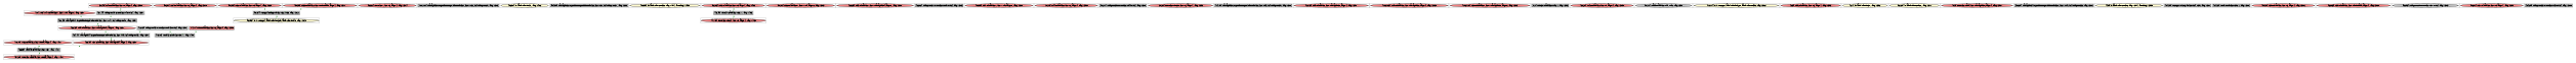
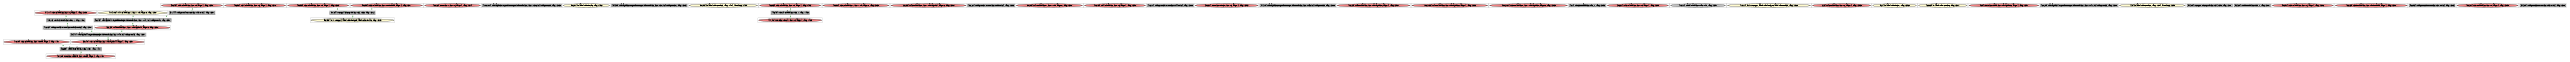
  digraph {
    node [fillcolor=lightcoral fontsize=20 penwidth=3.0 shape=ellipse style=filled]
    edge [color=forestgreen fontcolor=forestgreen style=dotted]
    n1 [fillcolor=grey label="[31/44]  %idxprom40 = zext i32 %48 to i64, !dbg !1397" shape=rectangle]
    n2 [label="[56/57]  %34 = load i32, i32* %j, align 4, !dbg !1378"]
    n3 [label="[58/59]  %32 = load i32, i32* %i, align 4, !dbg !1369"]
    n4 [fillcolor=grey label="[51/54]  %cmp24 = icmp ult i32 %32, %33, !dbg !1372" shape=rectangle]
    n5 [label="[60/61]  store i32 1, i32* %j, align 4, !dbg !1374"]
    n6 [fillcolor=grey label="[34/41]  %arrayidx44 = getelementptr inbounds i32, i32* %49, i64 %idxprom43, !dbg !1397" shape=rectangle]
    n7 [fillcolor=grey label="[75/76]  %sub42 = sub i32 %50, 1, !dbg !1400" shape=rectangle]
    n8 [fillcolor=grey label="[100/101]  %arrayidx30 = getelementptr inbounds i32*, i32** %36, i64 %idxprom29, !dbg !1383" shape=rectangle]
    n9 [fillcolor=lemonchiffon label="[96/97]  br label %for.inc46, !dbg !1402"]
    n10 [fillcolor=grey label="[72/73]  %idxprom43 = zext i32 %sub42 to i64, !dbg !1397" shape=rectangle]
    n11 [fillcolor=grey label="[94/95]  %arrayidx32 = getelementptr inbounds i32, i32* %38, i64 %idxprom31, !dbg !1383" shape=rectangle]
    n12 [fillcolor=lemonchiffon label="[98/99]  br label %for.cond23, !dbg !1404, !llvm.loop !1405"]
    n13 [fillcolor=grey label="[46/49]  %inc47 = add i32 %53, 1, !dbg !1403" shape=rectangle]
    n14 [fillcolor=grey label="[36/39]  %add45 = add i32 %52, %51, !dbg !1401" shape=rectangle]
    n15 [label="[80/81]  %36 = load i32**, i32*** %b, align 8, !dbg !1383"]
    n16 [label="[22/23]  %43 = load i32*, i32** %arrayidx34, align 8, !dbg !1388"]
    n17 [fillcolor=grey label="[66/67]  %idxprom31 = zext i32 %sub to i64, !dbg !1383" shape=rectangle]
    n18 [label="[88/89]  %41 = load i32**, i32*** %b, align 8, !dbg !1388"]
    n19 [label="[18/19]  %44 = load i32, i32* %j, align 4, !dbg !1390"]
    n20 [label="[50/55]  %33 = load i32, i32* %vsize.addr, align 4, !dbg !1371"]
    n21 [fillcolor=grey label="[16/17]  %idxprom35 = zext i32 %44 to i64, !dbg !1388" shape=rectangle]
    n22 [label="[20/21]  store i32 %inc38, i32* %j, align 4, !dbg !1393"]
    n23 [label="[47/48]  store i32 %inc47, i32* %i, align 4, !dbg !1403"]
    n24 [fillcolor=grey label="[14/15]  %arrayidx36 = getelementptr inbounds i32, i32* %43, i64 %idxprom35, !dbg !1388" shape=rectangle]
    n25 [label="[37/38]  store i32 %add45, i32* %total, align 4, !dbg !1401"]
    n26 [fillcolor=grey label="[32/43]  %arrayidx41 = getelementptr inbounds i32*, i32** %47, i64 %idxprom40, !dbg !1397" shape=rectangle]
    n27 [label="[12/13]  %45 = load i32, i32* %arrayidx36, align 4, !dbg !1391"]
    n28 [label="[102/103]  %40 = load i32, i32* %arrayidx32, align 4, !dbg !1383"]
-   n29 [label="[104/105]  %47 = load i32**, i32*** %b, align 8, !dbg !1397"]
+   n29 [fillcolor=lemonchiffon label="[104/105]  %47 = load i32**, i32*** %b, align 8, !dbg !1397"]
    n30 [label="[106/107]  %38 = load i32*, i32** %arrayidx30, align 8, !dbg !1383"]
    n31 [fillcolor=grey label="[0/1]  %inc38 = add i32 %46, 1, !dbg !1393" shape=rectangle]
    n32 [label="[26/27]  %42 = load i32, i32* %i, align 4, !dbg !1389"]
    n33 [fillcolor=grey label="[10/11]  %add = add i32 %45, %40, !dbg !1391"]
    n34 [fillcolor=lemonchiffon label="[70/71]  br i1 %cmp27, label %for.body28, label %for.end39, !dbg !1382"]
    n35 [label="[2/3]  %46 = load i32, i32* %j, align 4, !dbg !1393"]
    n36 [fillcolor=lemonchiffon label="[6/7]  br label %for.inc37, !dbg !1392"]
    n37 [fillcolor=lemonchiffon label="[68/69]  br label %for.cond26, !dbg !1377"]
    n38 [label="[8/9]  store i32 %add, i32* %arrayidx36, align 4, !dbg !1391"]
    n39 [label="[30/45]  %48 = load i32, i32* %i, align 4, !dbg !1398"]
    n40 [fillcolor=grey label="[28/29]  %arrayidx34 = getelementptr inbounds i32*, i32** %41, i64 %idxprom33, !dbg !1388" shape=rectangle]
    n41 [fillcolor=lemonchiffon label="[4/5]  br label %for.cond26, !dbg !1394, !llvm.loop !1395"]
    n42 [label="[33/42]  %49 = load i32*, i32** %arrayidx41, align 8, !dbg !1397"]
    n43 [fillcolor=grey label="[84/85]  %cmp27 = icmp ult i32 %34, %35, !dbg !1381" shape=rectangle]
    n44 [fillcolor=grey label="[64/65]  %sub = sub i32 %39, 1, !dbg !1387" shape=rectangle]
    n45 [label="[82/83]  %53 = load i32, i32* %i, align 4, !dbg !1403"]
    n46 [fillcolor=lemonchiffon label="[52/53]  br i1 %cmp24, label %for.body25, label %for.end48, !dbg !1373"]
    n47 [label="[90/91]  %39 = load i32, i32* %j, align 4, !dbg !1386"]
    n48 [label="[62/63]  %35 = load i32, i32* %hsize.addr, align 4, !dbg !1380"]
-   n49 [fillcolor=grey label="[92/93]  %idxprom29 = zext i32 %37 to i64, !dbg !1383"]
+   n49 [fillcolor=grey label="[92/93]  %idxprom29 = zext i32 %37 to i64, !dbg !1383" shape=rectangle]
    n50 [label="[78/79]  %52 = load i32, i32* %total, align 4, !dbg !1401"]
-   n51 [label="[74/77]  %50 = load i32, i32* %j, align 4, !dbg !1399" shape=box]
+   n51 [label="[74/77]  %50 = load i32, i32* %j, align 4, !dbg !1399"]
    n52 [label="[86/87]  %37 = load i32, i32* %i, align 4, !dbg !1385"]
    n53 [fillcolor=grey label="[24/25]  %idxprom33 = zext i32 %42 to i64, !dbg !1388" shape=rectangle]
    n54 [label="[35/40]  %51 = load i32, i32* %arrayidx44, align 4, !dbg !1397"]
    subgraph cluster_1 {
      n1
    }
    subgraph cluster_2 {
      n2
    }
    subgraph cluster_3 {
      n3
    }
    subgraph cluster_4 {
      n4
    }
    subgraph cluster_5 {
      n5
    }
    subgraph cluster_6 {
      n6
    }
    subgraph cluster_7 {
      n7
    }
    subgraph cluster_8 {
      n8
    }
    subgraph cluster_9 {
      n9
    }
    subgraph cluster_10 {
      n10
    }
    subgraph cluster_11 {
      n11
    }
    subgraph cluster_12 {
      n12
    }
    subgraph cluster_13 {
      n13
    }
    subgraph cluster_14 {
      n14
    }
    subgraph cluster_15 {
      n15
    }
    subgraph cluster_16 {
      n16
    }
    subgraph cluster_17 {
      n17
    }
    subgraph cluster_18 {
      n18
    }
    subgraph cluster_19 {
      n19
    }
    subgraph cluster_20 {
      n20
    }
    subgraph cluster_21 {
      n21
    }
    subgraph cluster_22 {
      n22
    }
    subgraph cluster_23 {
      n23
    }
    subgraph cluster_24 {
      n24
    }
    subgraph cluster_25 {
      n25
    }
    subgraph cluster_26 {
      n26
    }
    subgraph cluster_27 {
      n27
    }
    subgraph cluster_28 {
      n28
    }
    subgraph cluster_29 {
      n29
    }
    subgraph cluster_30 {
      n30
    }
    subgraph cluster_31 {
      n31
    }
    subgraph cluster_32 {
      n32
    }
    subgraph cluster_33 {
      n33
    }
    subgraph cluster_34 {
      n34
    }
    subgraph cluster_35 {
      n35
    }
    subgraph cluster_36 {
      n36
    }
    subgraph cluster_37 {
      n37
    }
    subgraph cluster_38 {
      n38
    }
    subgraph cluster_39 {
      n39
    }
    subgraph cluster_40 {
      n40
    }
    subgraph cluster_41 {
      n41
    }
    subgraph cluster_42 {
      n42
    }
    subgraph cluster_43 {
      n43
    }
    subgraph cluster_44 {
      n44
    }
    subgraph cluster_45 {
      n45
    }
    subgraph cluster_46 {
      n46
    }
    subgraph cluster_47 {
      n47
    }
    subgraph cluster_48 {
      n48
    }
    subgraph cluster_49 {
      n49
    }
    subgraph cluster_50 {
      n50
    }
    subgraph cluster_51 {
      n51
    }
    subgraph cluster_52 {
      n52
    }
    subgraph cluster_53 {
      n53
    }
    subgraph cluster_54 {
      n54
    }
    n1 -> n26 [label=T]
    n3 -> n4 [label=T]
    n4 -> n46 [label=T]
    n6 -> n54 [label=T]
-   n10 -> n7 [label=T]
+   n7 -> n10 [label=T]
    n10 -> n6 [label=T]
    n13 -> n23 [label=T]
    n14 -> n25 [label=T]
    n20 -> n4 [label=T]
    n26 -> n42 [label=T]
    n29 -> n26 [label=T]
    n39 -> n1 [label=T]
    n42 -> n6 [label=T]
    n45 -> n13 [label=T]
    n50 -> n14 [label=T]
    n51 -> n7 [label=T]
    n54 -> n14 [label=T]
  }
